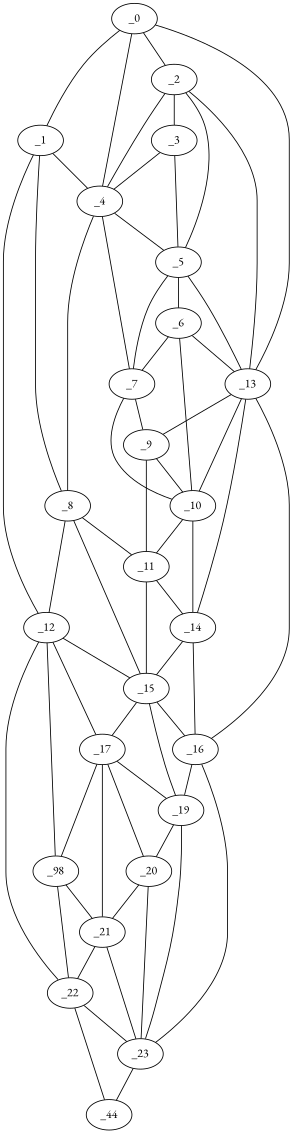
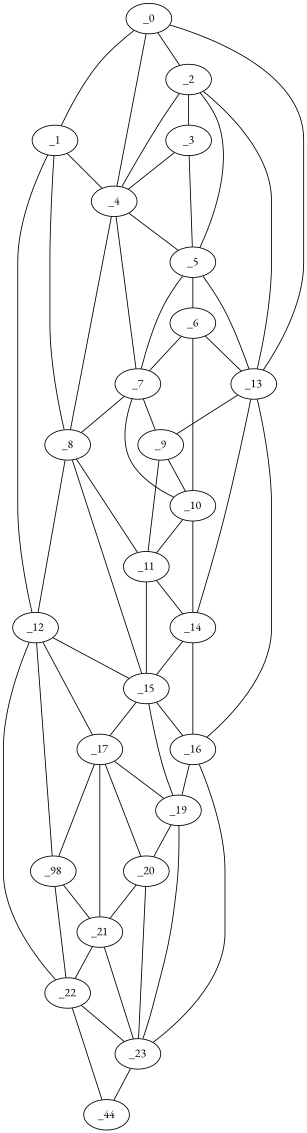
  graph {
    fontname="EB Garamond"
    node [fontname="EB Garamond" x=26 y=43]
    edge [fontname="EB Garamond" valence=2]
    _0 [x=8 y=42]
    _1 [x=16 y=66]
    _2 [x=21 y=41]
    _4 [y=57]
    _13 [x=63 y=33]
    _8 [x=46 y=75]
    _12 [x=58 y=92]
    _3
    _5 [x=30]
    _7 [x=39 y=57]
    _14 [x=63 y=40]
    _16 [x=82 y=42]
    _9 [x=49 y=61]
    _11 [x=58 y=61]
    _15 [x=66 y=63]
    _17 [x=86 y=73]
    n17 [label=_98 x=91 y=88]
    _22 [x=108 y=86]
    _6 [x=39 y=45]
    _10 [x=52]
    _19 [x=94 y=51]
    _23 [x=123 y=70]
    _20 [x=98 y=58]
    _21 [x=105 y=72]
    n25 [label=_44 x=124 y=84]
    _0 -- _1 [valence=1]
    _0 -- _2 [valence=1]
    _0 -- _4
    _0 -- _13 [valence=1]
    _1 -- _4
    _1 -- _8 [valence=1]
    _1 -- _12 [valence=1]
    _2 -- _4
    _2 -- _13 [valence=1]
    _2 -- _3 [valence=1]
    _2 -- _5
    _4 -- _8
    _4 -- _5
    _4 -- _7 [valence=1]
    _13 -- _14
    _13 -- _16 [valence=1]
    _13 -- _9
    _8 -- _12
    _8 -- _11 [valence=1]
    _8 -- _15
    _12 -- _15
    _12 -- _17
    _12 -- n17
    _12 -- _22 [valence=1]
    _3 -- _4
    _3 -- _5
    _5 -- _13
    _5 -- _7
    _5 -- _6
+   _7 -- _8 [valence=1]
    _7 -- _9
    _7 -- _10 [valence=1]
    _14 -- _16
    _14 -- _15 [valence=1]
    _16 -- _19
    _16 -- _23 [valence=1]
    _9 -- _11
    _9 -- _10
    _11 -- _14
    _11 -- _15
    _15 -- _16 [valence=1]
    _15 -- _17 [valence=1]
    _15 -- _19
    _17 -- n17
    _17 -- _19
    _17 -- _20
    _17 -- _21 [valence=1]
    n17 -- _22 [valence=1]
    n17 -- _21 [valence=1]
    _22 -- _23 [valence=1]
    _22 -- n25 [valence=1]
    _6 -- _13 [valence=1]
    _6 -- _7 [valence=1]
    _6 -- _10
-   _10 -- _13 [valence=1]
    _10 -- _14
    _10 -- _11
    _19 -- _23
    _19 -- _20 [valence=1]
    _23 -- n25 [valence=1]
    _20 -- _23 [valence=1]
    _20 -- _21
    _21 -- _22
    _21 -- _23 [valence=1]
  }
